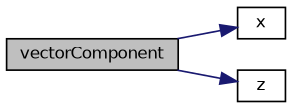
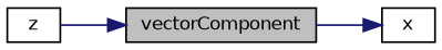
  digraph {
    rankdir=LR
    node [color=black fontname=Helvetica fontsize=10 shape=record]
    edge [color=midnightblue fontname=Helvetica fontsize=10 labelfontname=Helvetica labelfontsize=10 style=solid]
    n1 [fillcolor=grey75 fontcolor=black height=0.2 label=vectorComponent style=filled width=0.4]
    n2 [height=0.2 label=x width=0.4]
    n3 [height=0.2 label=z width=0.4]
    n1 -> n2
-   n1 -> n3
+   n3 -> n1
  }
